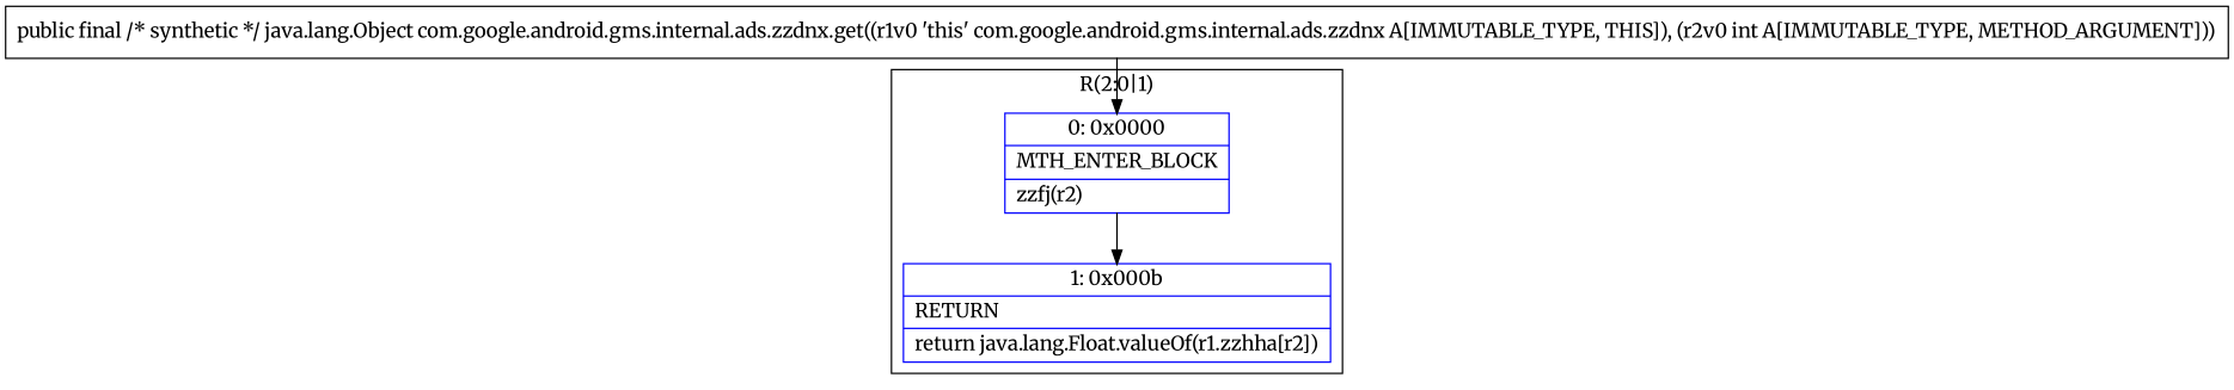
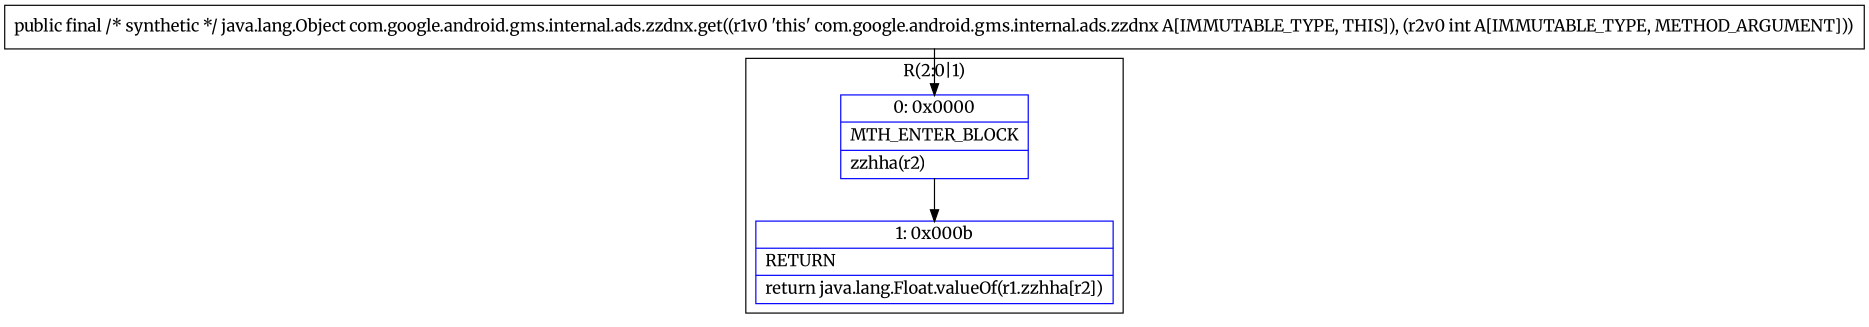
  digraph {
    fontname=Merriweather
    node [color=blue shape=record fontname=Merriweather]
    edge [fontname=Merriweather]
-   n1 [label="{0\:\ 0x0000|MTH_ENTER_BLOCK\l|zzfj(r2)\l}"]
+   n1 [label="{0\:\ 0x0000|MTH_ENTER_BLOCK\l|zzhha(r2)\l}"]
    n2 [label="{1\:\ 0x000b|RETURN\l|return java.lang.Float.valueOf(r1.zzhha[r2])\l}"]
    n3 [label="{public final \/* synthetic *\/ java.lang.Object com.google.android.gms.internal.ads.zzdnx.get((r1v0 'this' com.google.android.gms.internal.ads.zzdnx A[IMMUTABLE_TYPE, THIS]), (r2v0 int A[IMMUTABLE_TYPE, METHOD_ARGUMENT])) }" color=""]
    subgraph cluster_1 {
      label="R(2:0|1)"
      n1
      n2
    }
    n1 -> n2
    n3 -> n1
  }
